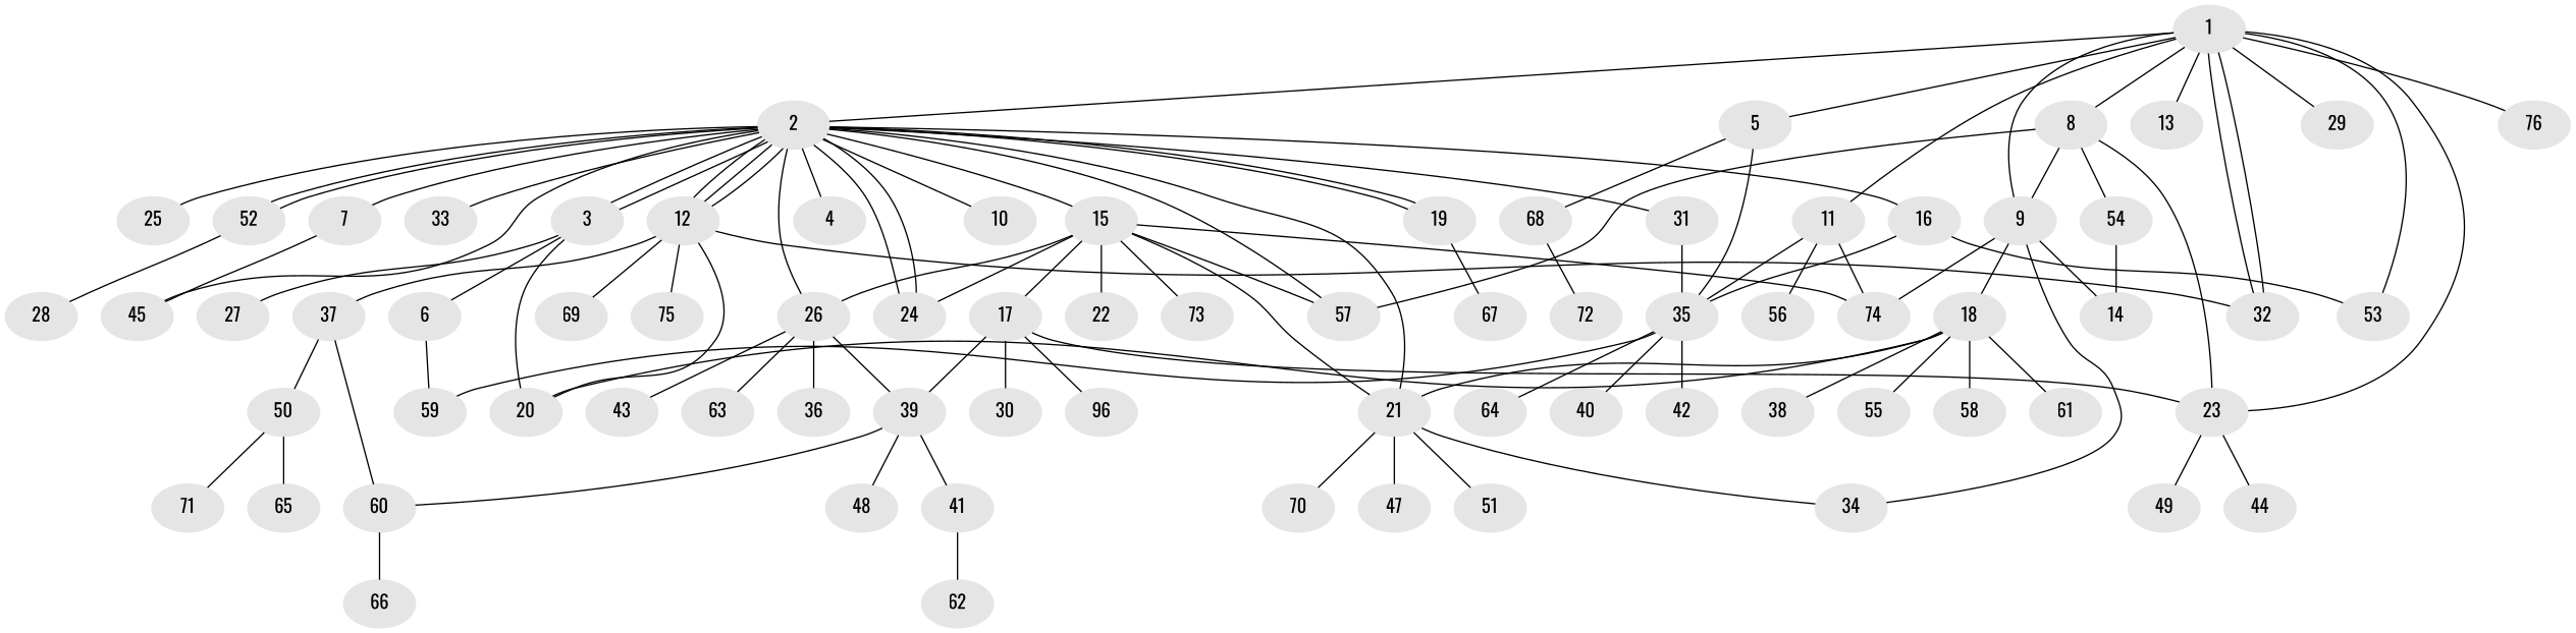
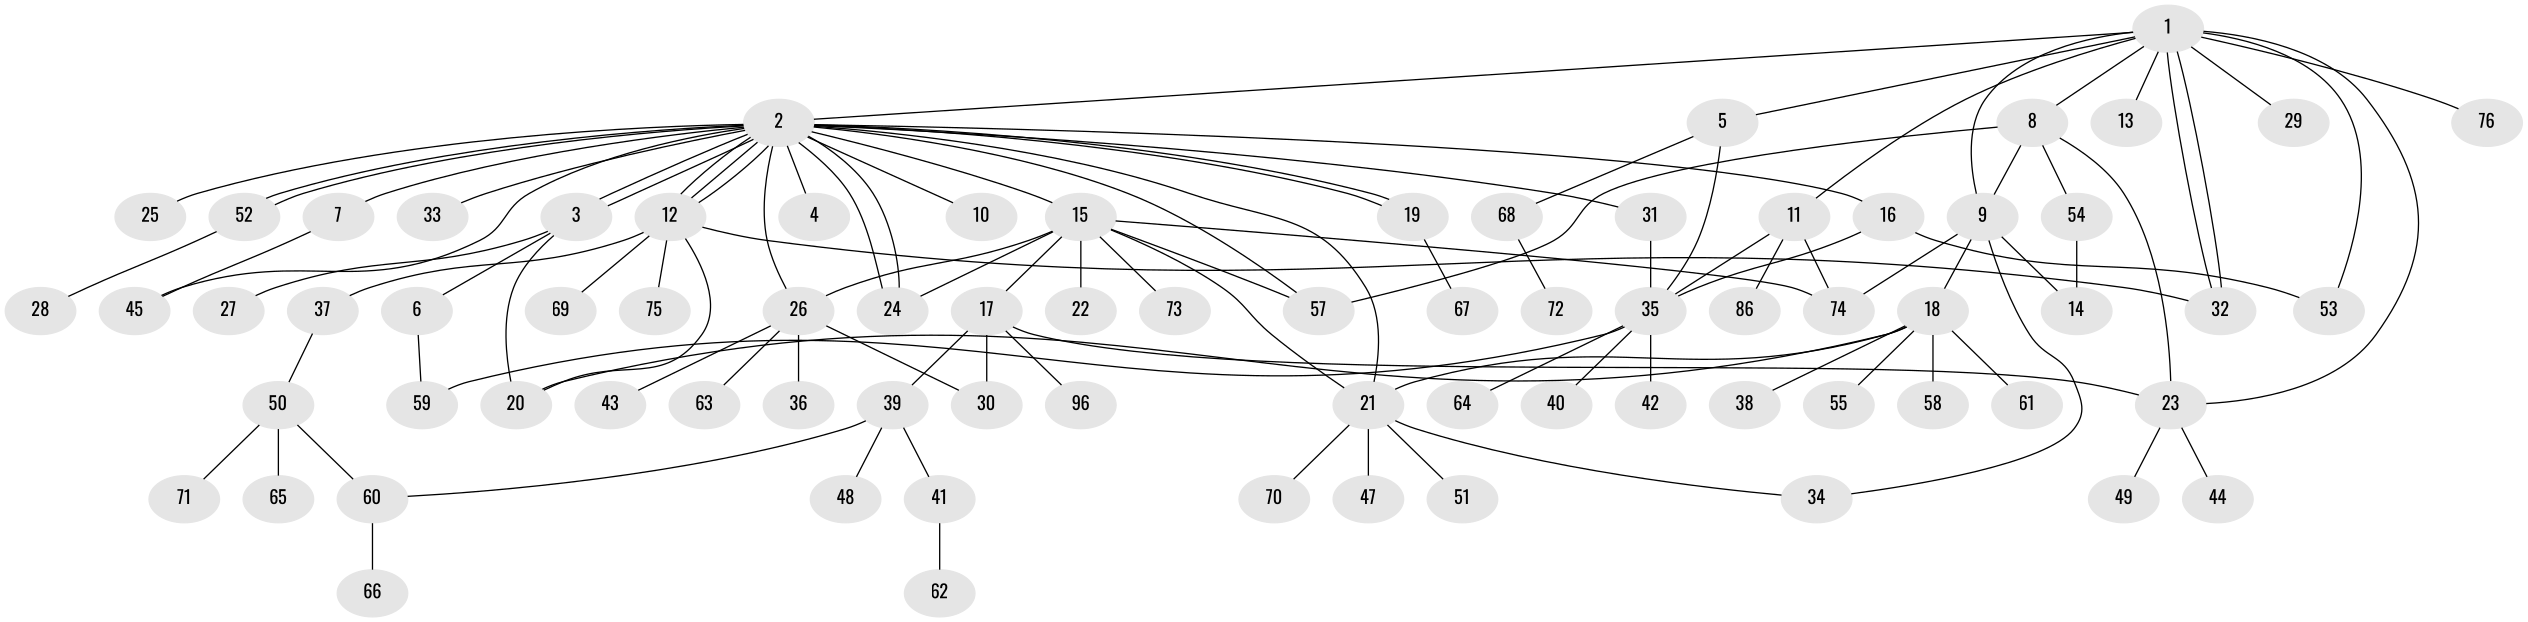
  graph {
    fontname=Oswald
    node [color=gray90 fontname=Oswald style=filled]
    edge [fontname=Oswald]
    1
    2
    5
    8
    9
    11
    13
    23
    29
    32
    53
    76
    3
    4
    7
    10
    12
    15
    16
    19
    21
    24
    25
    26
    31
    33
    45
    52
    57
    35
    68
    54
    14
    18
    34
    74
-   56
+   56 [label=86]
    44
    49
    6
    20
    27
    37
    69
    75
    17
    22
    73
    67
    47
    51
    70
    39
    36
    43
    63
    28
    59
    40
    42
    64
    72
    38
    55
    58
    61
    50
    30
    n69 [label=96]
    41
    48
    60
    65
    71
    62
    66
    1 -- 2
    1 -- 5
    1 -- 8
    1 -- 9
    1 -- 11
    1 -- 13
    1 -- 23
    1 -- 29
    1 -- 32
    1 -- 32
    1 -- 53
    1 -- 76
    2 -- 3
    2 -- 3
    2 -- 4
    2 -- 7
    2 -- 10
    2 -- 12
    2 -- 12
    2 -- 12
    2 -- 15
    2 -- 16
    2 -- 19
    2 -- 19
    2 -- 21
    2 -- 24
    2 -- 24
    2 -- 25
    2 -- 26
    2 -- 31
    2 -- 33
    2 -- 45
    2 -- 52
    2 -- 52
    2 -- 57
    5 -- 35
    5 -- 68
    8 -- 9
    8 -- 23
    8 -- 57
    8 -- 54
    9 -- 14
    9 -- 18
    9 -- 34
    9 -- 74
    11 -- 35
    11 -- 74
    11 -- 56
    23 -- 44
    23 -- 49
    3 -- 6
    3 -- 20
    3 -- 27
    7 -- 45
    12 -- 32
    12 -- 20
    12 -- 37
    12 -- 69
    12 -- 75
    15 -- 21
    15 -- 24
    15 -- 26
    15 -- 57
    15 -- 74
    15 -- 17
    15 -- 22
    15 -- 73
    16 -- 53
    16 -- 35
    19 -- 67
    21 -- 34
    21 -- 47
    21 -- 51
    21 -- 70
-   26 -- 39
+   26 -- 30
    26 -- 36
    26 -- 43
    26 -- 63
    31 -- 35
    52 -- 28
    35 -- 59
    35 -- 40
    35 -- 42
    35 -- 64
    68 -- 72
    54 -- 14
    18 -- 21
    18 -- 20
    18 -- 38
    18 -- 55
    18 -- 58
    18 -- 61
    6 -- 59
    37 -- 50
    17 -- 23
    17 -- 39
    17 -- 30
    17 -- n69
    39 -- 41
    39 -- 48
    39 -- 60
-   37 -- 60
+   50 -- 60
    50 -- 65
    50 -- 71
    41 -- 62
    60 -- 66
  }
